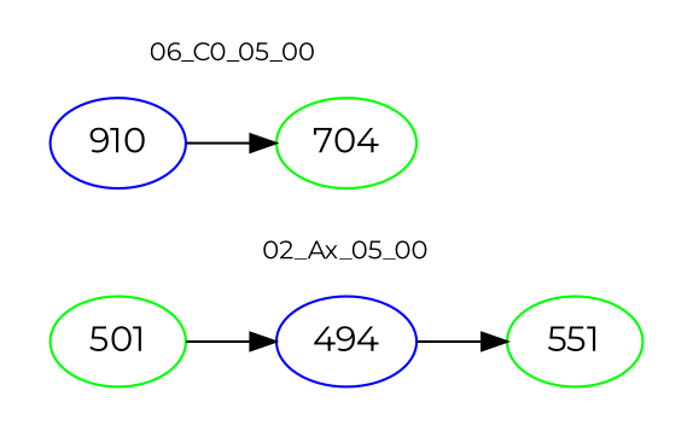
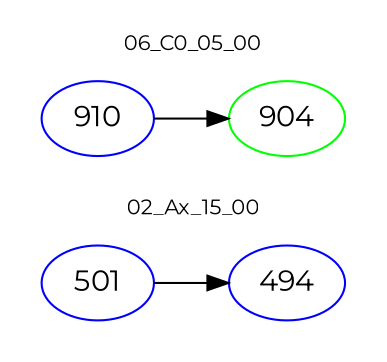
  digraph {
    fontname=Montserrat
    rankdir=LR
    node [color=green fontname=Montserrat]
    edge [color=black fontname=Montserrat]
-   n1 [label=501]
+   n1 [color=blue label=501]
    n2 [color=blue label=494]
-   n3 [label=551]
    n4 [color=blue label=910]
-   n5 [label=704]
+   n5 [label=904]
    subgraph cluster_1 {
      color=white
      fontsize=10
-     label="02_Ax_05_00"
+     label="02_Ax_15_00"
      n1
      n2
-     n3
    }
    subgraph cluster_2 {
      color=white
      fontsize=10
      label="06_C0_05_00"
      n4
      n5
    }
    n1 -> n2
-   n2 -> n3
    n4 -> n5
  }
